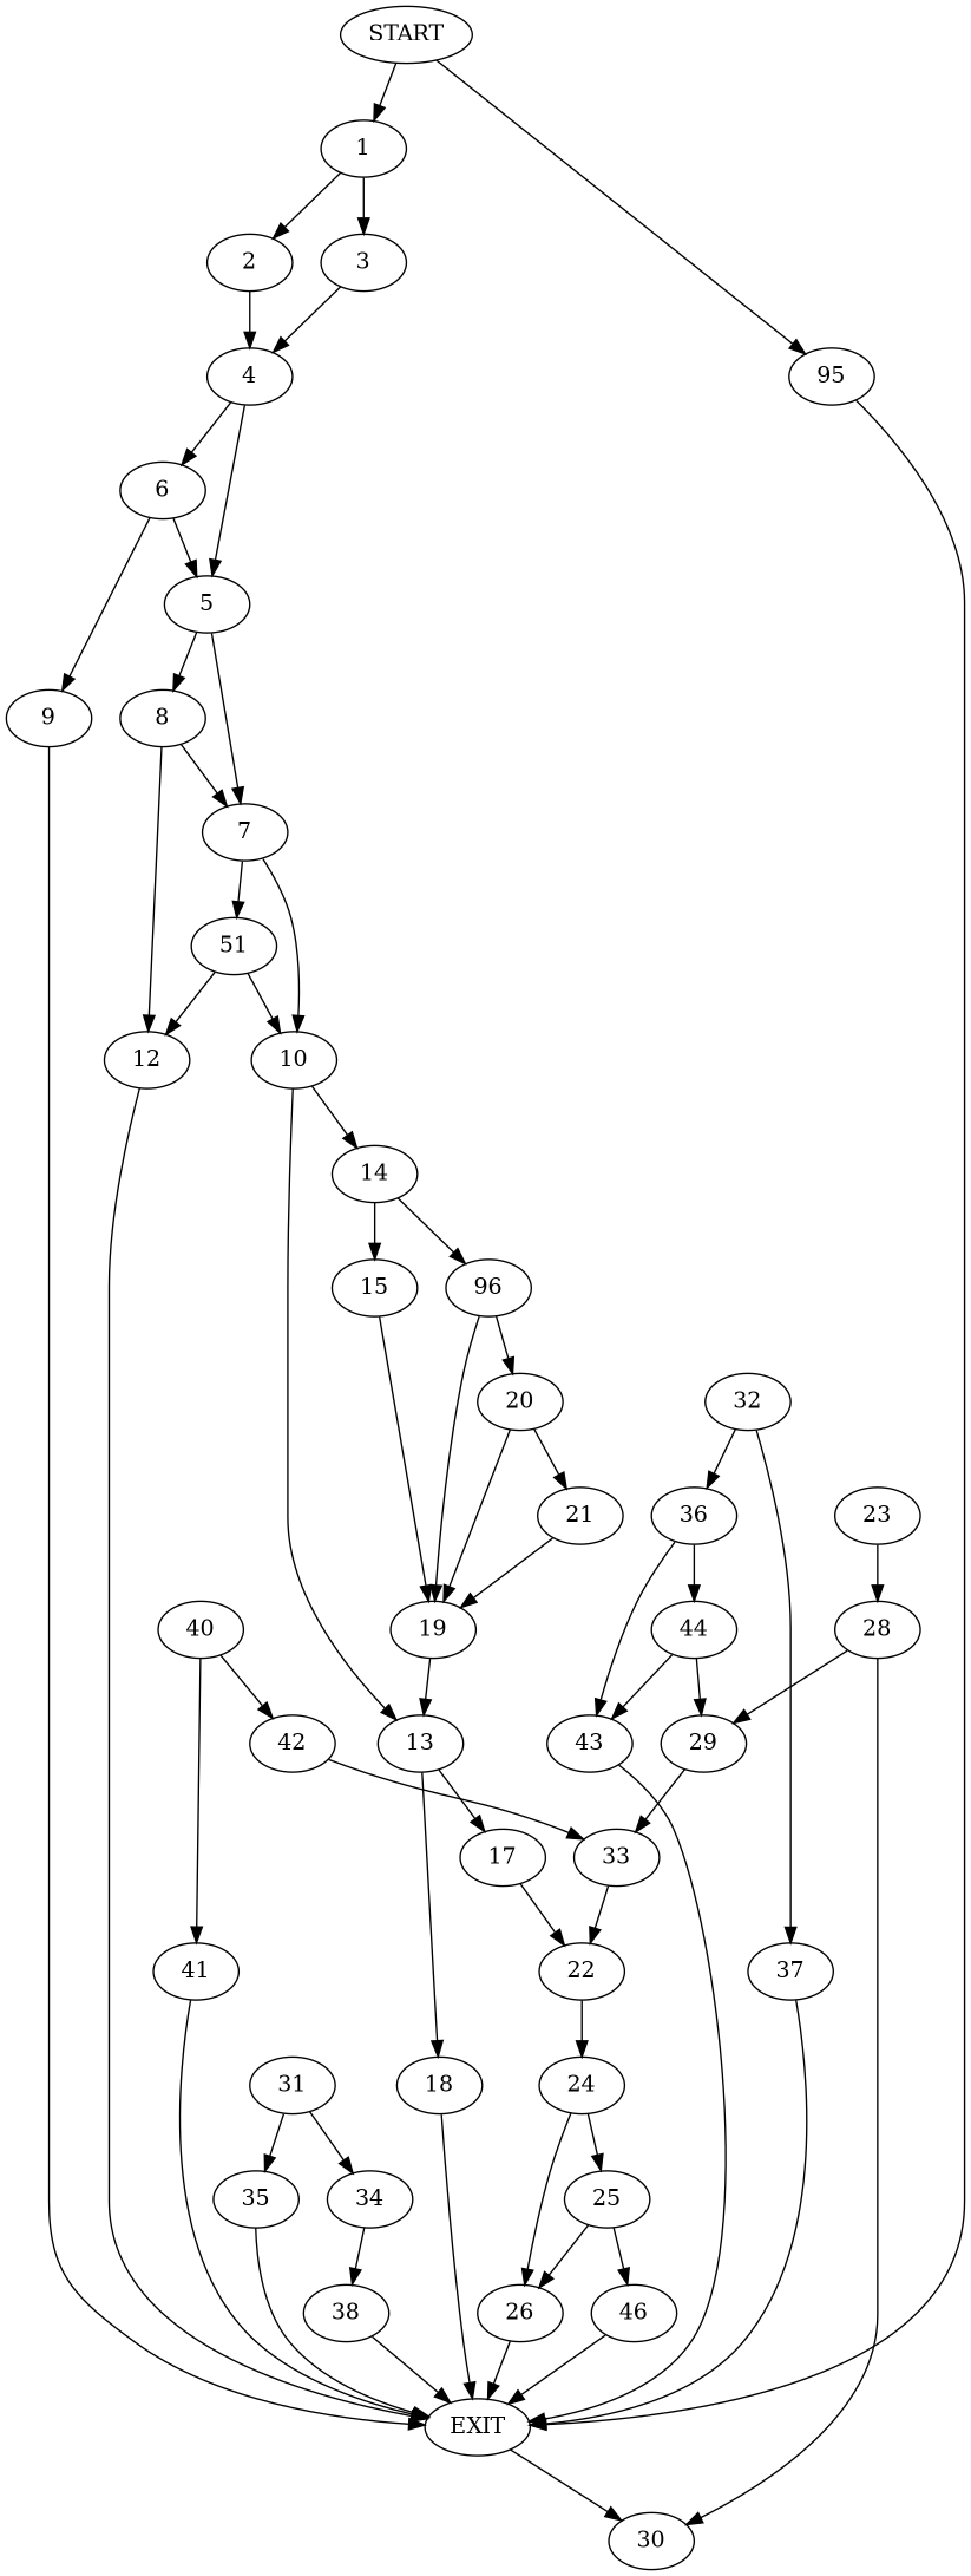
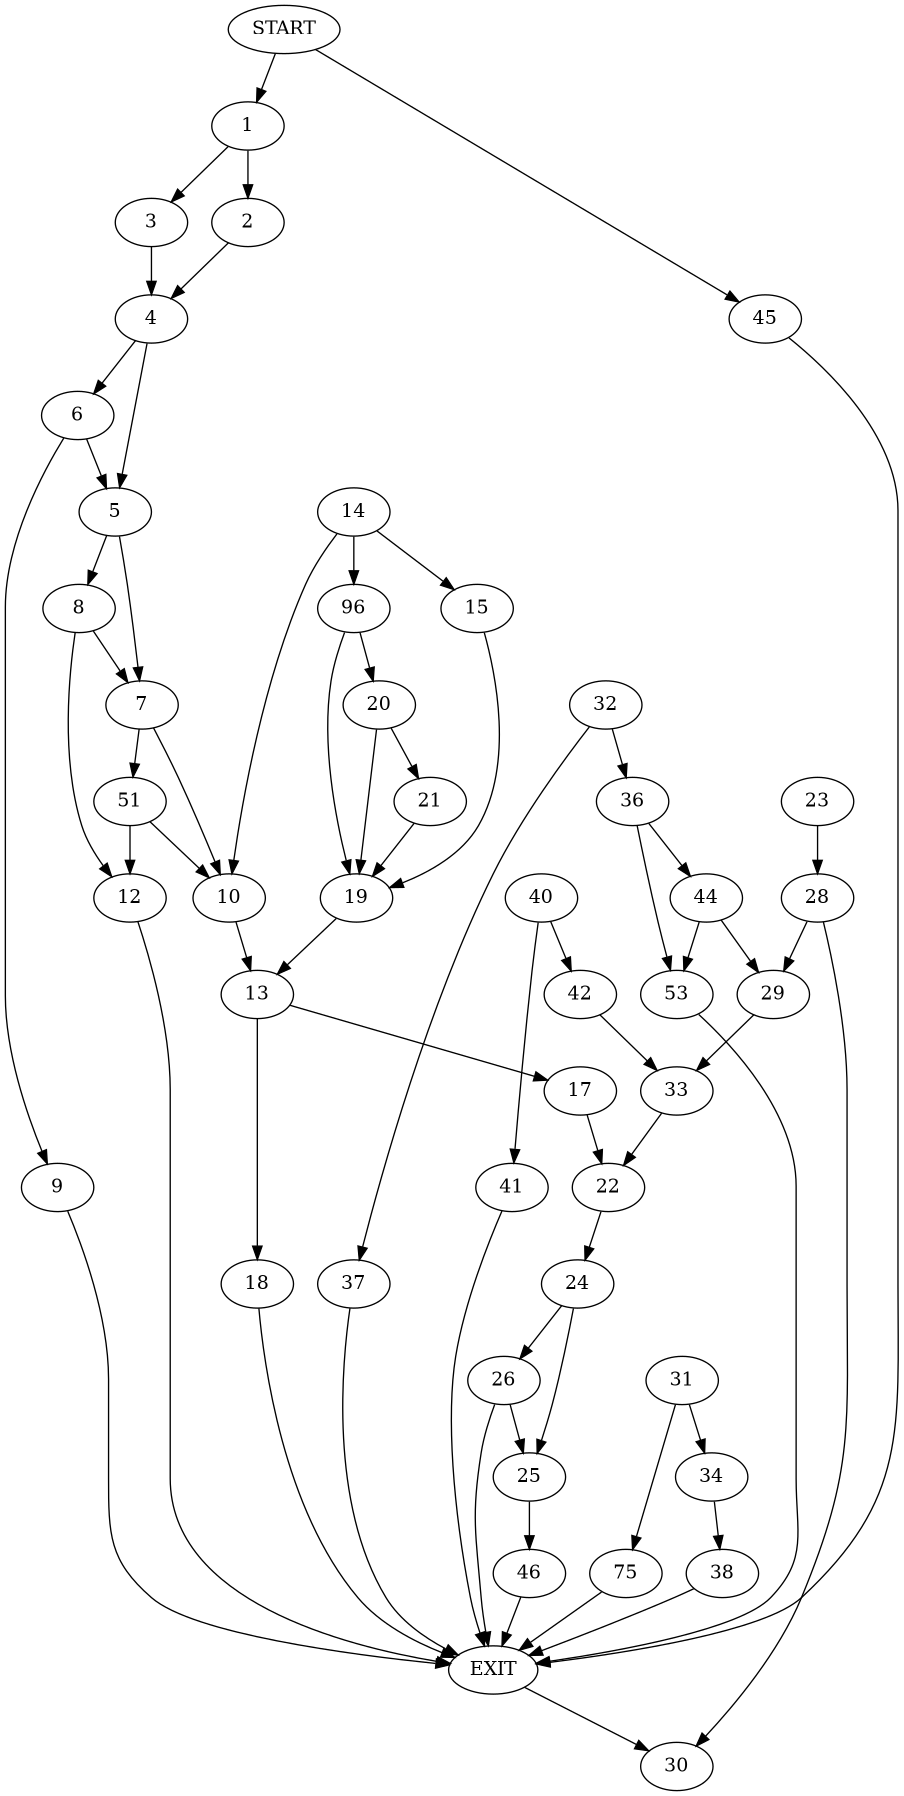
  digraph {
    n1 [label=START]
    1
-   45 [label=95]
+   45
    2
    3
    n6 [label=EXIT]
    30
    4
    5
    6
    7
    8
    9
    10
    n15 [label=51]
    12
    13
    14
    17
    18
    15
    n22 [label=96]
    22
    19
    20
    21
    24
    23
    28
    25
    26
    29
    46
    31
    34
-   35
+   35 [label=75]
    32
    36
    37
    33
    38
-   43
+   43 [label=53]
    44
    40
    41
    42
    n1 -> 1
    n1 -> 45
    1 -> 2
    1 -> 3
    45 -> n6
    2 -> 4
    3 -> 4
    n6 -> 30
    4 -> 5
    4 -> 6
    5 -> 7
    5 -> 8
    6 -> 5
    6 -> 9
    7 -> 10
    7 -> n15
    8 -> 7
    8 -> 12
    9 -> n6
    10 -> 13
-   10 -> 14
+   14 -> 10
    n15 -> 10
    n15 -> 12
    12 -> n6
    13 -> 17
    13 -> 18
    14 -> 15
    14 -> n22
    17 -> 22
    18 -> n6
    15 -> 19
    n22 -> 19
    n22 -> 20
    22 -> 24
    19 -> 13
    20 -> 19
    20 -> 21
    21 -> 19
    24 -> 25
    24 -> 26
    23 -> 28
    28 -> 30
    28 -> 29
-   25 -> 26
+   26 -> 25
    25 -> 46
    26 -> n6
    29 -> 33
    46 -> n6
    31 -> 34
    31 -> 35
    34 -> 38
    35 -> n6
    32 -> 36
    32 -> 37
    36 -> 43
    36 -> 44
    37 -> n6
    33 -> 22
    38 -> n6
    43 -> n6
    44 -> 29
    44 -> 43
    40 -> 41
    40 -> 42
    41 -> n6
    42 -> 33
  }
